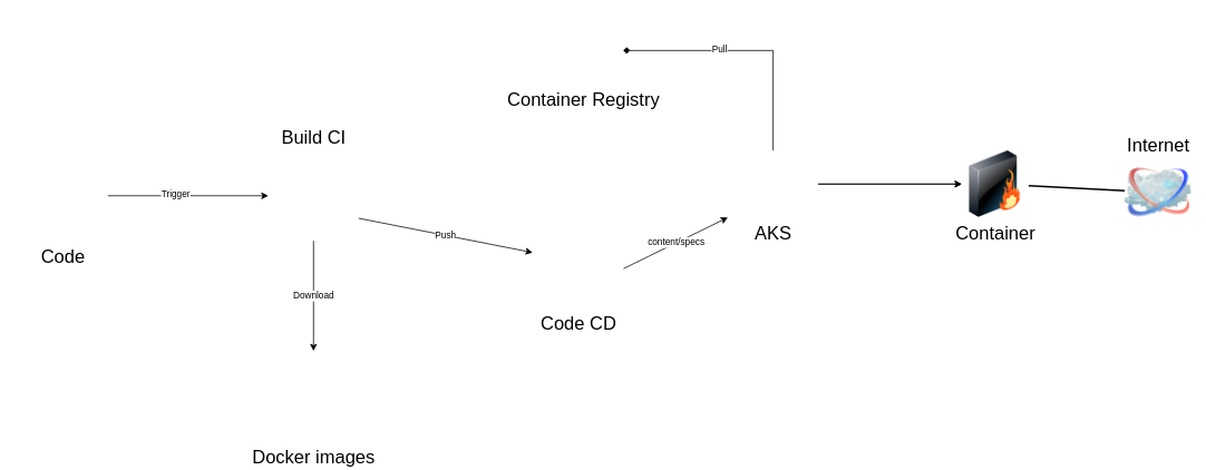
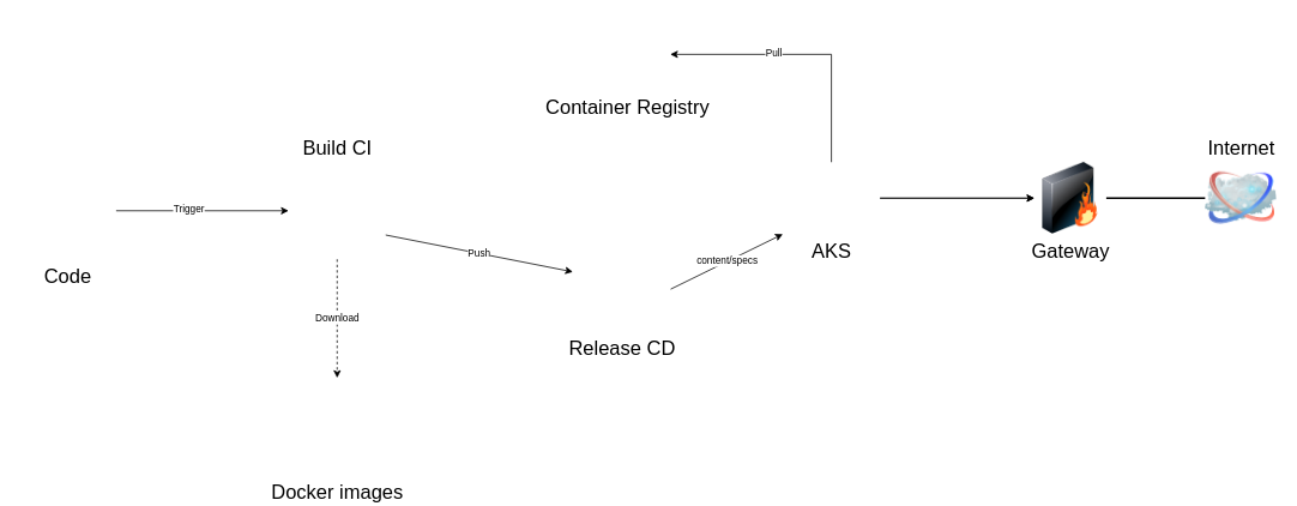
  <mxCell id="0" />
  <mxCell id="1" parent="0" />
- <mxCell id="2" value="Internet" style="image;html=1;labelBackgroundColor=#ffffff;image=img/lib/clip_art/networking/Cloud_128x128.png;rounded=1;shadow=0;comic=0;strokeWidth=2;fontSize=22;labelPosition=center;verticalLabelPosition=top;align=center;verticalAlign=bottom;" parent="1" vertex="1"><mxGeometry x="1345" y="190" width="80" height="80" as="geometry" /></mxCell>
+ <mxCell id="2" value="Internet" style="image;html=1;labelBackgroundColor=#ffffff;image=img/lib/clip_art/networking/Cloud_128x128.png;rounded=1;shadow=0;comic=0;strokeWidth=2;fontSize=22;labelPosition=center;verticalLabelPosition=top;align=center;verticalAlign=bottom;" parent="1" vertex="1"><mxGeometry x="1340" y="180" width="80" height="80" as="geometry" /></mxCell>
  <mxCell id="3" style="edgeStyle=none;rounded=0;html=1;labelBackgroundColor=none;endArrow=none;strokeWidth=2;fontFamily=Verdana;fontSize=22" parent="1" source="4" target="2" edge="1"><mxGeometry relative="1" as="geometry" /></mxCell>
- <mxCell id="4" value="Container" style="image;html=1;labelBackgroundColor=#ffffff;image=img/lib/clip_art/networking/Firewall_128x128.png;rounded=1;shadow=0;comic=0;strokeWidth=2;fontSize=22;labelPosition=center;verticalLabelPosition=bottom;align=center;verticalAlign=top;" parent="1" vertex="1"><mxGeometry x="1150" y="180" width="80" height="80" as="geometry" /></mxCell>
+ <mxCell id="4" value="Gateway" style="image;html=1;labelBackgroundColor=#ffffff;image=img/lib/clip_art/networking/Firewall_128x128.png;rounded=1;shadow=0;comic=0;strokeWidth=2;fontSize=22;labelPosition=center;verticalLabelPosition=bottom;align=center;verticalAlign=top;" parent="1" vertex="1"><mxGeometry x="1150" y="180" width="80" height="80" as="geometry" /></mxCell>
  <mxCell id="5" value="" style="edgeStyle=orthogonalEdgeStyle;rounded=0;orthogonalLoop=1;jettySize=auto;html=1;" edge="1" parent="1" source="7" target="4"><mxGeometry relative="1" as="geometry" /></mxCell>
  <mxCell id="6" value="" style="edgeStyle=orthogonalEdgeStyle;rounded=0;orthogonalLoop=1;jettySize=auto;html=1;" edge="1" parent="1" source="7" target="4"><mxGeometry relative="1" as="geometry" /></mxCell>
  <mxCell id="7" value="AKS" style="image;html=1;labelBackgroundColor=#ffffff;image=https://symbols.getvecta.com/stencil_28/24_container-service.08fd518e92.svg;rounded=1;shadow=0;comic=0;strokeWidth=2;fontSize=22;labelPosition=center;verticalLabelPosition=bottom;align=center;verticalAlign=top;" vertex="1" parent="1"><mxGeometry x="870" y="180" width="108.19" height="80" as="geometry" /></mxCell>
  <mxCell id="8" value="Container Registry" style="image;html=1;labelBackgroundColor=#ffffff;image=https://symbols.getvecta.com/stencil_74/150_azure-container-registry-icon.d5a57fa6fb.svg;rounded=1;shadow=0;comic=0;strokeWidth=2;fontSize=22;labelPosition=center;verticalLabelPosition=bottom;align=center;verticalAlign=top;" vertex="1" parent="1"><mxGeometry x="650" y="20" width="94.67" height="80" as="geometry" /></mxCell>
  <mxCell id="9" value="Build CI" style="image;html=1;labelBackgroundColor=#ffffff;image=https://avatars.slack-edge.com/2019-01-17/528389819366_e7a0672f0480b3e98d21_512.png;rounded=1;shadow=0;comic=0;strokeWidth=2;fontSize=22;labelPosition=center;verticalLabelPosition=top;align=center;verticalAlign=bottom;" vertex="1" parent="1"><mxGeometry x="320" y="180" width="108" height="108" as="geometry" /></mxCell>
- <mxCell id="10" value="Code CD" style="image;html=1;labelBackgroundColor=#ffffff;image=https://avatars.slack-edge.com/2019-01-17/528389819366_e7a0672f0480b3e98d21_512.png;rounded=1;shadow=0;comic=0;strokeWidth=2;fontSize=22;labelPosition=center;verticalLabelPosition=bottom;align=center;verticalAlign=top;" vertex="1" parent="1"><mxGeometry x="636.67" y="260" width="108" height="108" as="geometry" /></mxCell>
- <mxCell id="11" value="" style="edgeStyle=orthogonalEdgeStyle;rounded=0;orthogonalLoop=1;jettySize=auto;html=1;exitX=0.5;exitY=0;exitDx=0;exitDy=0;entryX=1;entryY=0.5;entryDx=0;entryDy=0;endArrow=diamond;" edge="1" parent="1" source="7" target="8"><mxGeometry relative="1" as="geometry"><mxPoint x="910" y="80" as="sourcePoint" /><mxPoint x="830" y="50" as="targetPoint" /><Array as="points"><mxPoint x="924" y="60" /></Array></mxGeometry></mxCell>
+ <mxCell id="10" value="Release CD" style="image;html=1;labelBackgroundColor=#ffffff;image=https://avatars.slack-edge.com/2019-01-17/528389819366_e7a0672f0480b3e98d21_512.png;rounded=1;shadow=0;comic=0;strokeWidth=2;fontSize=22;labelPosition=center;verticalLabelPosition=bottom;align=center;verticalAlign=top;" vertex="1" parent="1"><mxGeometry x="636.67" y="260" width="108" height="108" as="geometry" /></mxCell>
+ <mxCell id="11" value="" style="edgeStyle=orthogonalEdgeStyle;rounded=0;orthogonalLoop=1;jettySize=auto;html=1;exitX=0.5;exitY=0;exitDx=0;exitDy=0;entryX=1;entryY=0.5;entryDx=0;entryDy=0;" edge="1" parent="1" source="7" target="8"><mxGeometry relative="1" as="geometry"><mxPoint x="910" y="80" as="sourcePoint" /><mxPoint x="830" y="50" as="targetPoint" /><Array as="points"><mxPoint x="924" y="60" /></Array></mxGeometry></mxCell>
  <mxCell id="12" value="Pull" style="edgeLabel;html=1;align=center;verticalAlign=middle;resizable=0;points=[];" vertex="1" connectable="0" parent="11"><mxGeometry x="0.232" y="-2" relative="1" as="geometry"><mxPoint x="-1" as="offset" /></mxGeometry></mxCell>
  <mxCell id="13" value="Push" style="endArrow=classic;html=1;rounded=0;strokeWidth=1;exitX=1;exitY=0.75;exitDx=0;exitDy=0;entryX=-0.003;entryY=0.389;entryDx=0;entryDy=0;entryPerimeter=0;" edge="1" parent="1" source="9" target="10"><mxGeometry width="50" height="50" relative="1" as="geometry"><mxPoint x="530" y="340" as="sourcePoint" /><mxPoint x="580" y="290" as="targetPoint" /></mxGeometry></mxCell>
  <mxCell id="14" value="content/specs" style="endArrow=classic;html=1;rounded=0;strokeWidth=1;exitX=1.005;exitY=0.567;exitDx=0;exitDy=0;exitPerimeter=0;entryX=0;entryY=1;entryDx=0;entryDy=0;" edge="1" parent="1" source="10" target="7"><mxGeometry width="50" height="50" relative="1" as="geometry"><mxPoint x="860" y="450" as="sourcePoint" /><mxPoint x="910" y="400" as="targetPoint" /></mxGeometry></mxCell>
  <mxCell id="15" value="Docker images" style="image;html=1;labelBackgroundColor=#ffffff;image=https://img.icons8.com/fluency/344/docker.png;rounded=1;shadow=0;comic=0;strokeWidth=2;fontSize=22;labelPosition=center;verticalLabelPosition=bottom;align=center;verticalAlign=top;" vertex="1" parent="1"><mxGeometry x="320" y="420" width="108" height="108" as="geometry" /></mxCell>
- <mxCell id="16" value="Download" style="endArrow=classic;html=1;rounded=0;strokeWidth=1;exitX=0.5;exitY=1;exitDx=0;exitDy=0;entryX=0.5;entryY=0;entryDx=0;entryDy=0;" edge="1" parent="1" source="9" target="15"><mxGeometry width="50" height="50" relative="1" as="geometry"><mxPoint x="360" y="430" as="sourcePoint" /><mxPoint x="410" y="380" as="targetPoint" /></mxGeometry></mxCell>
+ <mxCell id="16" value="Download" style="endArrow=classic;html=1;rounded=0;strokeWidth=1;exitX=0.5;exitY=1;exitDx=0;exitDy=0;entryX=0.5;entryY=0;entryDx=0;entryDy=0;dashed=1;" edge="1" parent="1" source="9" target="15"><mxGeometry width="50" height="50" relative="1" as="geometry"><mxPoint x="360" y="430" as="sourcePoint" /><mxPoint x="410" y="380" as="targetPoint" /></mxGeometry></mxCell>
  <mxCell id="17" value="Code" style="image;html=1;labelBackgroundColor=#ffffff;image=https://img.icons8.com/color/344/git.png;rounded=1;shadow=0;comic=0;strokeWidth=2;fontSize=22;labelPosition=center;verticalLabelPosition=bottom;align=center;verticalAlign=top;" vertex="1" parent="1"><mxGeometry x="20" y="180" width="108" height="108" as="geometry" /></mxCell>
  <mxCell id="18" value="" style="endArrow=classic;html=1;rounded=0;strokeWidth=1;exitX=1;exitY=0.5;exitDx=0;exitDy=0;entryX=0;entryY=0.5;entryDx=0;entryDy=0;" edge="1" parent="1" source="17" target="9"><mxGeometry width="50" height="50" relative="1" as="geometry"><mxPoint x="220" y="290" as="sourcePoint" /><mxPoint x="270" y="240" as="targetPoint" /></mxGeometry></mxCell>
  <mxCell id="19" value="Trigger" style="edgeLabel;html=1;align=center;verticalAlign=middle;resizable=0;points=[];" vertex="1" connectable="0" parent="18"><mxGeometry x="-0.163" y="3" relative="1" as="geometry"><mxPoint as="offset" /></mxGeometry></mxCell>
